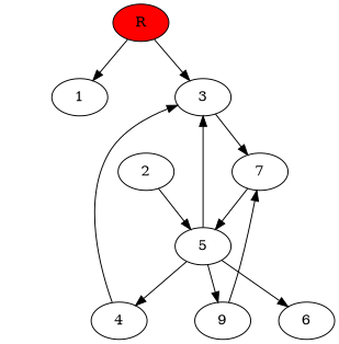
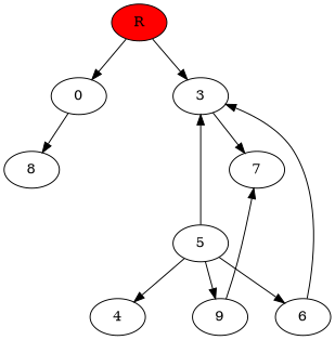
  digraph {
-   1
-   2
+   1 [label=0]
+   8
    5
    7
    3
    4
    6
    9
    R [fillcolor="#ff0000" style=filled]
-   2 -> 5
+   1 -> 8
    5 -> 3
    5 -> 4
    5 -> 6
    5 -> 9
-   7 -> 5
    3 -> 7
-   4 -> 3
+   6 -> 3
    9 -> 7
    R -> 1
    R -> 3
  }
